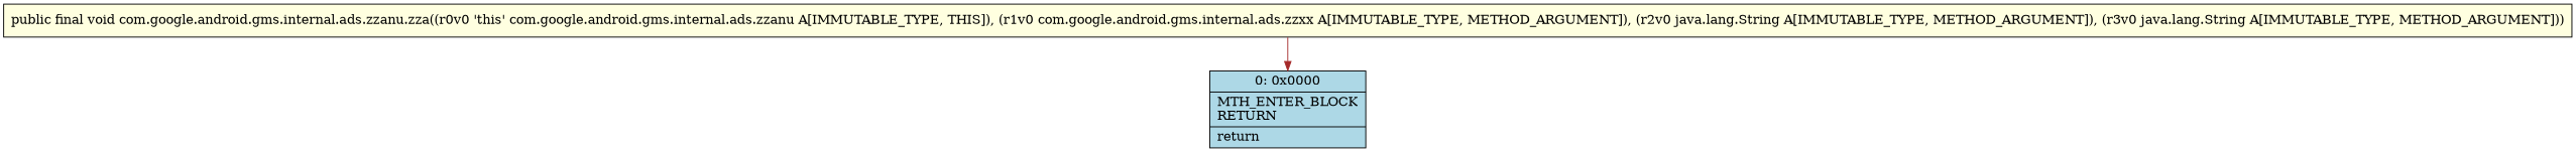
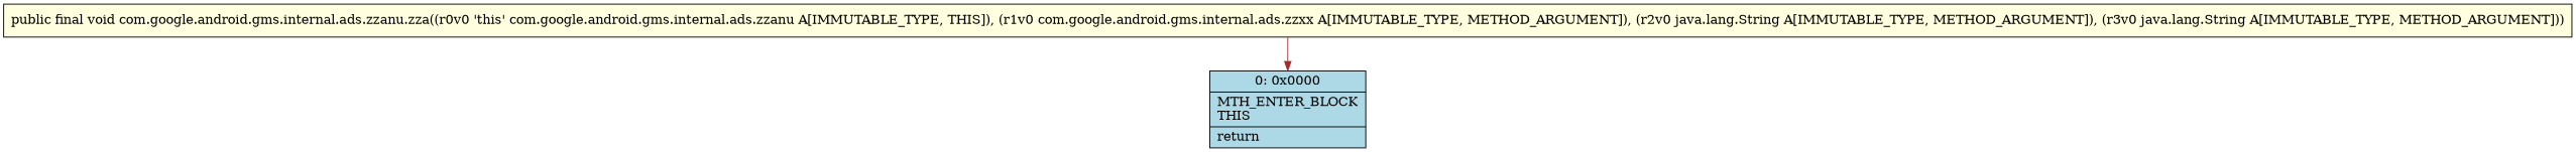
  digraph {
    node [shape=record style=filled]
-   n1 [label="{0\:\ 0x0000|MTH_ENTER_BLOCK\lRETURN\l|return\l}" fillcolor=lightblue]
+   n1 [label="{0\:\ 0x0000|MTH_ENTER_BLOCK\lTHIS\l|return\l}" fillcolor=lightblue]
    n2 [label="{public final void com.google.android.gms.internal.ads.zzanu.zza((r0v0 'this' com.google.android.gms.internal.ads.zzanu A[IMMUTABLE_TYPE, THIS]), (r1v0 com.google.android.gms.internal.ads.zzxx A[IMMUTABLE_TYPE, METHOD_ARGUMENT]), (r2v0 java.lang.String A[IMMUTABLE_TYPE, METHOD_ARGUMENT]), (r3v0 java.lang.String A[IMMUTABLE_TYPE, METHOD_ARGUMENT])) }" fillcolor=lightyellow]
    n2 -> n1 [color=brown]
  }
